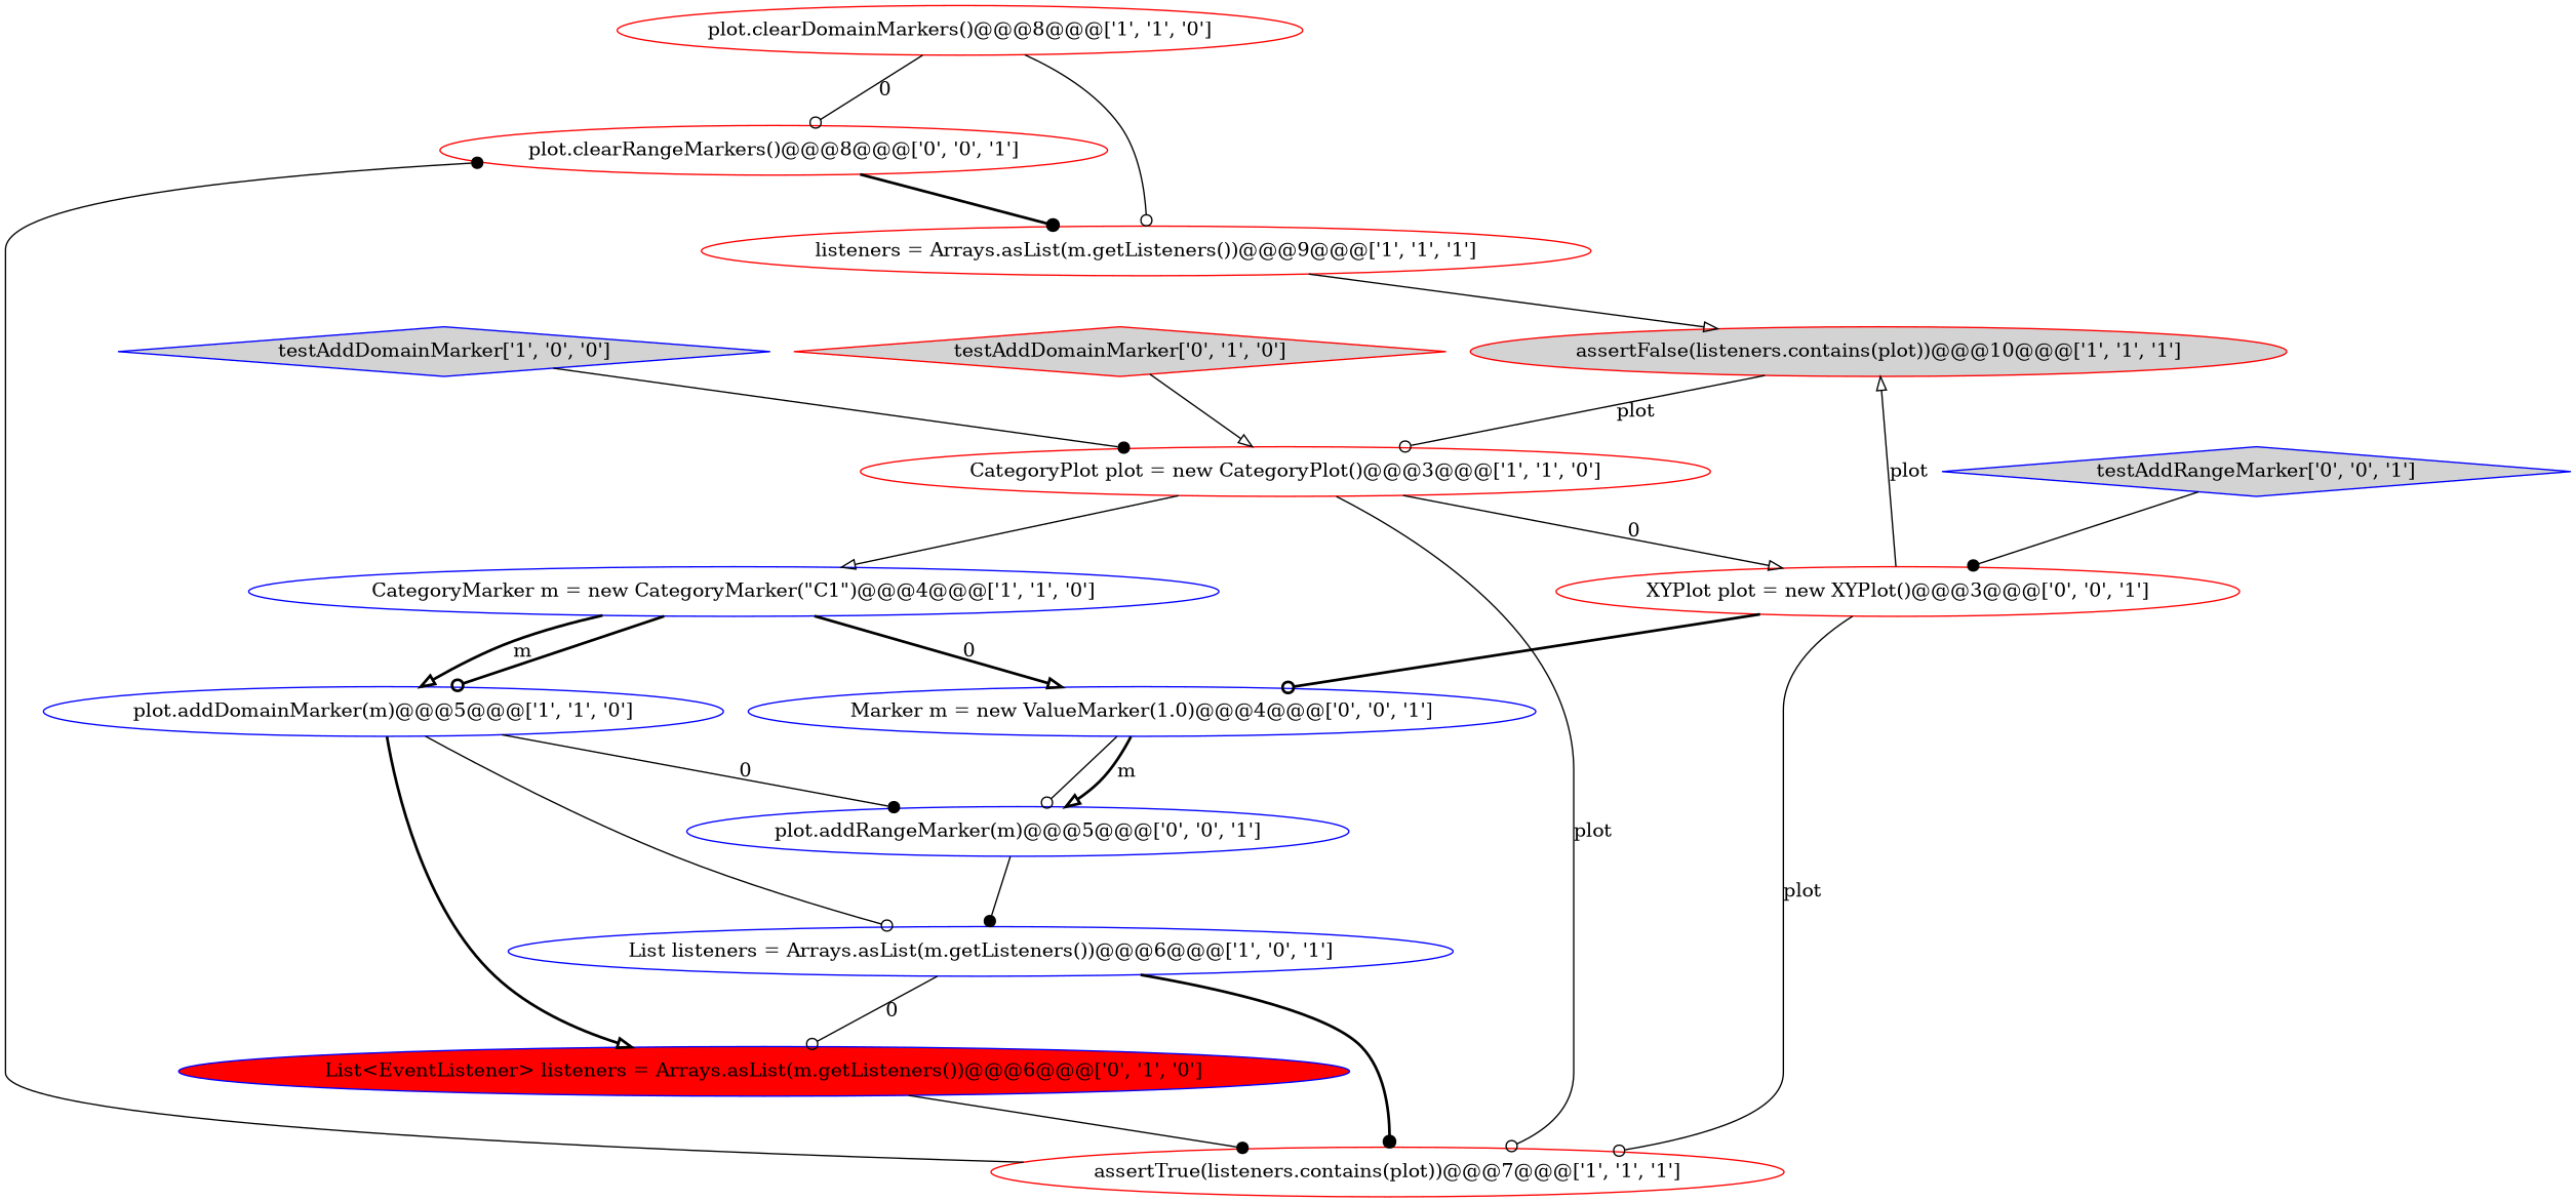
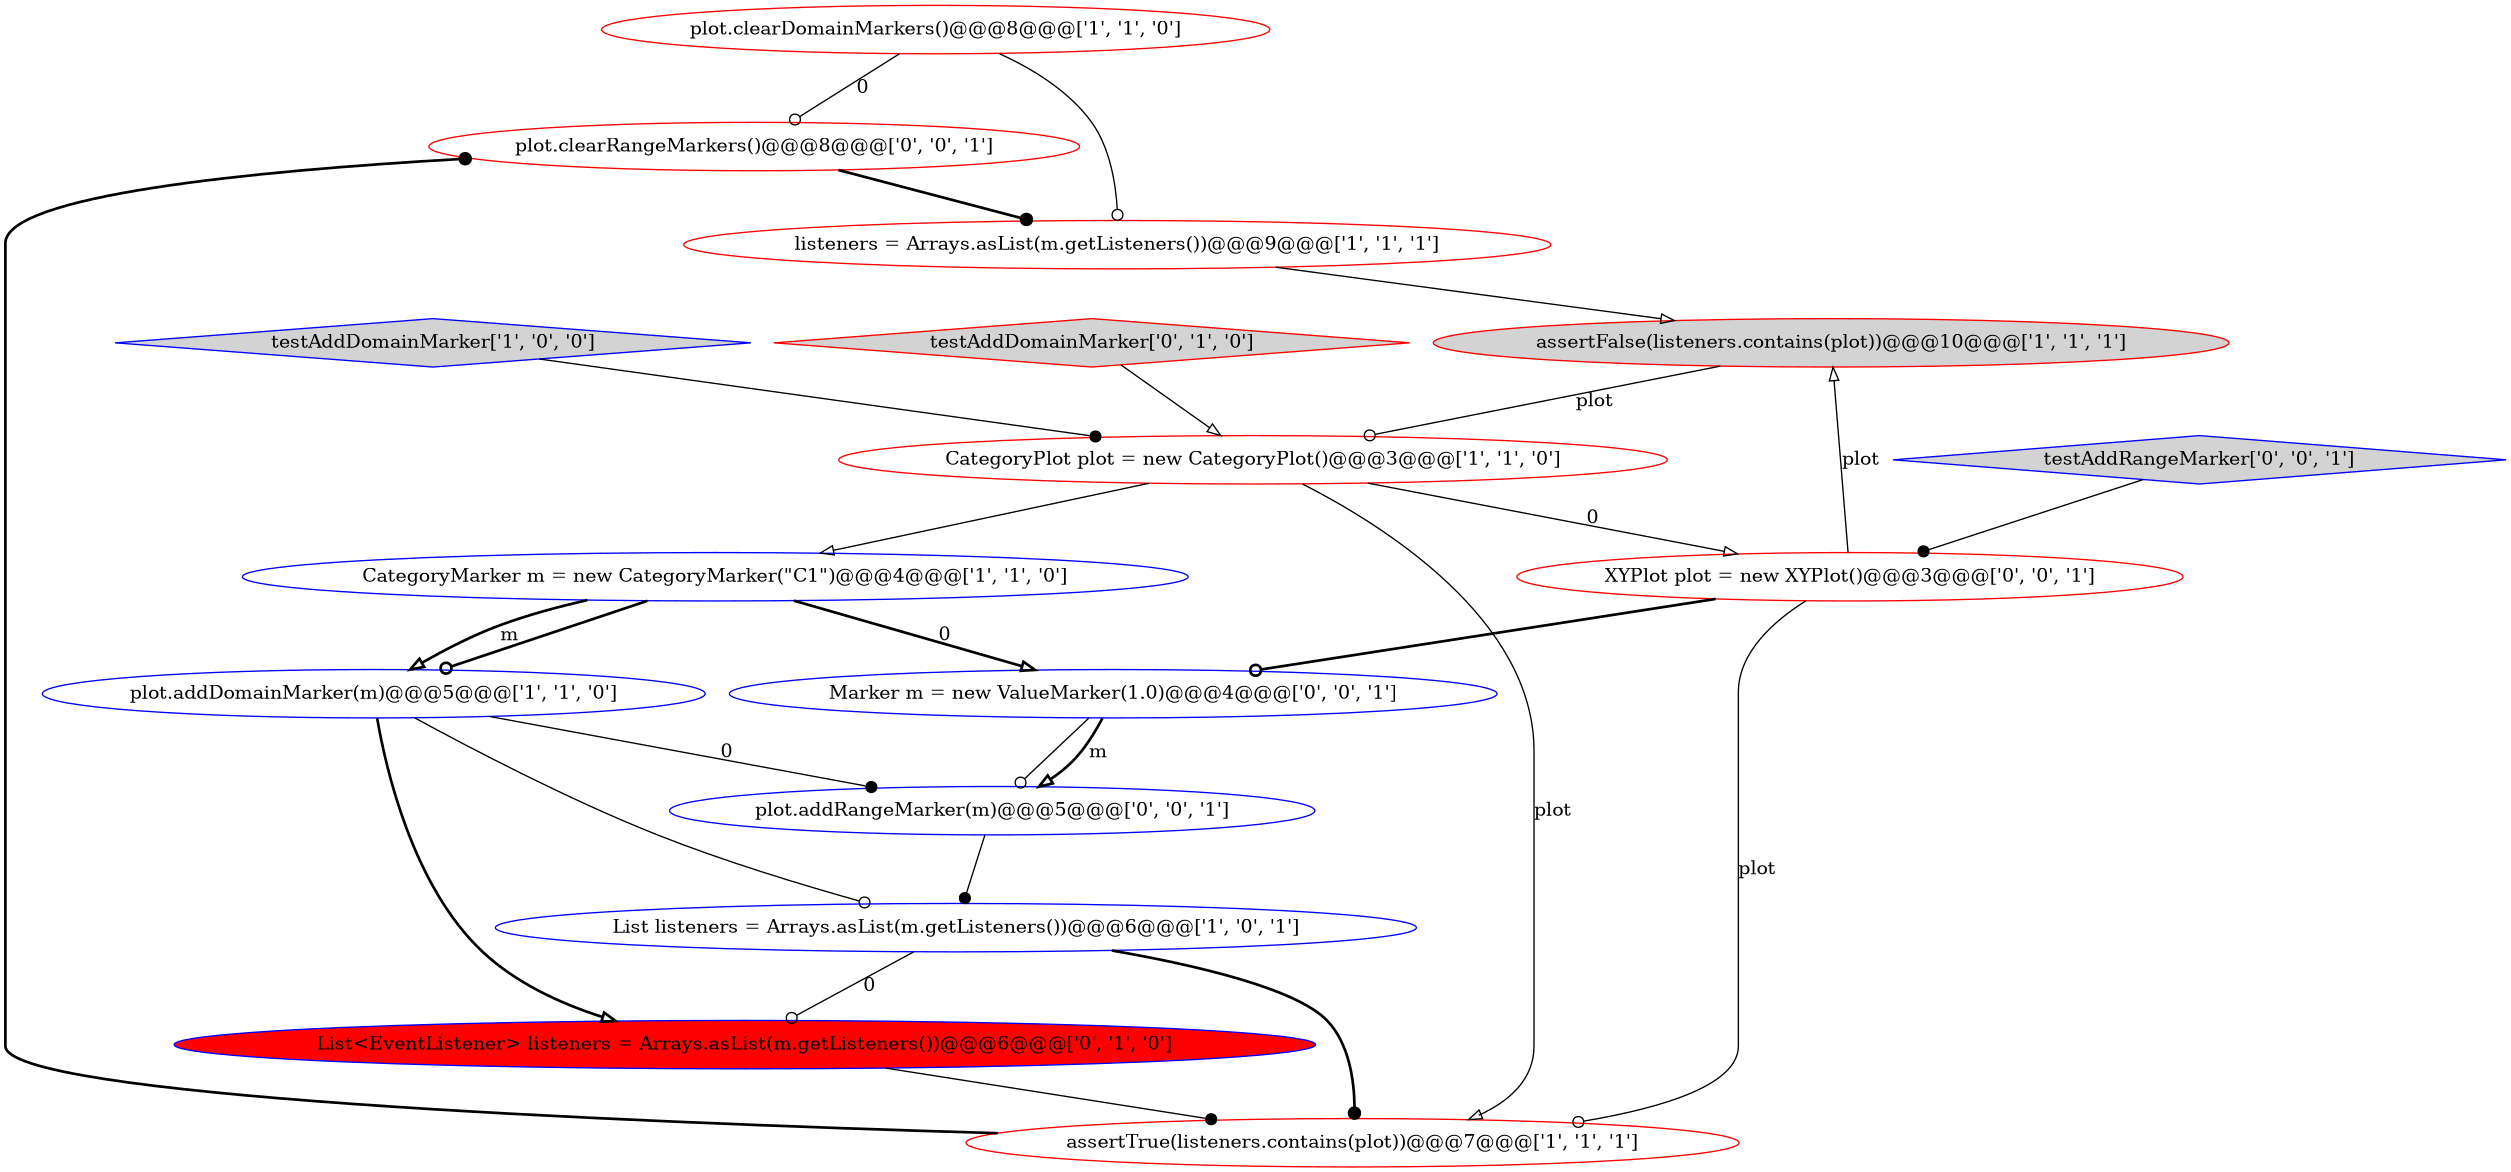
  digraph {
    node [color=red fillcolor=white shape=ellipse style=filled]
    edge [arrowhead=odot style=solid]
    n1 [label="plot.clearDomainMarkers()@@@8@@@['1', '1', '0']"]
    n2 [label="plot.clearRangeMarkers()@@@8@@@['0', '0', '1']"]
    n3 [label="listeners = Arrays.asList(m.getListeners())@@@9@@@['1', '1', '1']"]
    n4 [fillcolor=lightgray label="assertFalse(listeners.contains(plot))@@@10@@@['1', '1', '1']"]
    n5 [color=blue label="CategoryMarker m = new CategoryMarker(\"C1\")@@@4@@@['1', '1', '0']"]
    n6 [color=blue label="Marker m = new ValueMarker(1.0)@@@4@@@['0', '0', '1']"]
    n7 [color=blue label="plot.addDomainMarker(m)@@@5@@@['1', '1', '0']"]
    n8 [color=blue label="plot.addRangeMarker(m)@@@5@@@['0', '0', '1']"]
    n9 [color=blue fillcolor=red label="List<EventListener> listeners = Arrays.asList(m.getListeners())@@@6@@@['0', '1', '0']"]
    n10 [color=blue label="List listeners = Arrays.asList(m.getListeners())@@@6@@@['1', '0', '1']"]
    n11 [label="assertTrue(listeners.contains(plot))@@@7@@@['1', '1', '1']"]
    n12 [label="XYPlot plot = new XYPlot()@@@3@@@['0', '0', '1']"]
    n13 [label="CategoryPlot plot = new CategoryPlot()@@@3@@@['1', '1', '0']"]
    n14 [color=blue fillcolor=lightgray label="testAddDomainMarker['1', '0', '0']" shape=diamond]
    n15 [color=blue fillcolor=lightgray label="testAddRangeMarker['0', '0', '1']" shape=diamond]
    n16 [fillcolor=lightgray label="testAddDomainMarker['0', '1', '0']" shape=diamond]
    n1 -> n2 [label=0]
    n1 -> n3
    n2 -> n3 [arrowhead=dot style=bold]
    n3 -> n4 [arrowhead=onormal]
    n4 -> n13 [label=plot]
    n5 -> n6 [arrowhead=onormal label=0 style=bold]
    n5 -> n7 [style=bold]
    n5 -> n7 [arrowhead=onormal label=m style=bold]
    n6 -> n8
    n6 -> n8 [arrowhead=onormal label=m style=bold]
    n7 -> n8 [arrowhead=dot label=0]
    n7 -> n9 [arrowhead=onormal style=bold]
    n7 -> n10
    n8 -> n10 [arrowhead=dot]
    n9 -> n11 [arrowhead=dot]
    n10 -> n9 [label=0]
    n10 -> n11 [arrowhead=dot style=bold]
-   n11 -> n2 [arrowhead=dot]
+   n11 -> n2 [arrowhead=dot style=bold]
    n12 -> n4 [arrowhead=onormal label=plot]
    n12 -> n6 [style=bold]
    n12 -> n11 [label=plot]
    n13 -> n5 [arrowhead=onormal]
-   n13 -> n11 [label=plot]
+   n13 -> n11 [arrowhead=onormal label=plot]
    n13 -> n12 [arrowhead=onormal label=0]
    n14 -> n13 [arrowhead=dot]
    n15 -> n12 [arrowhead=dot]
    n16 -> n13 [arrowhead=onormal]
  }
